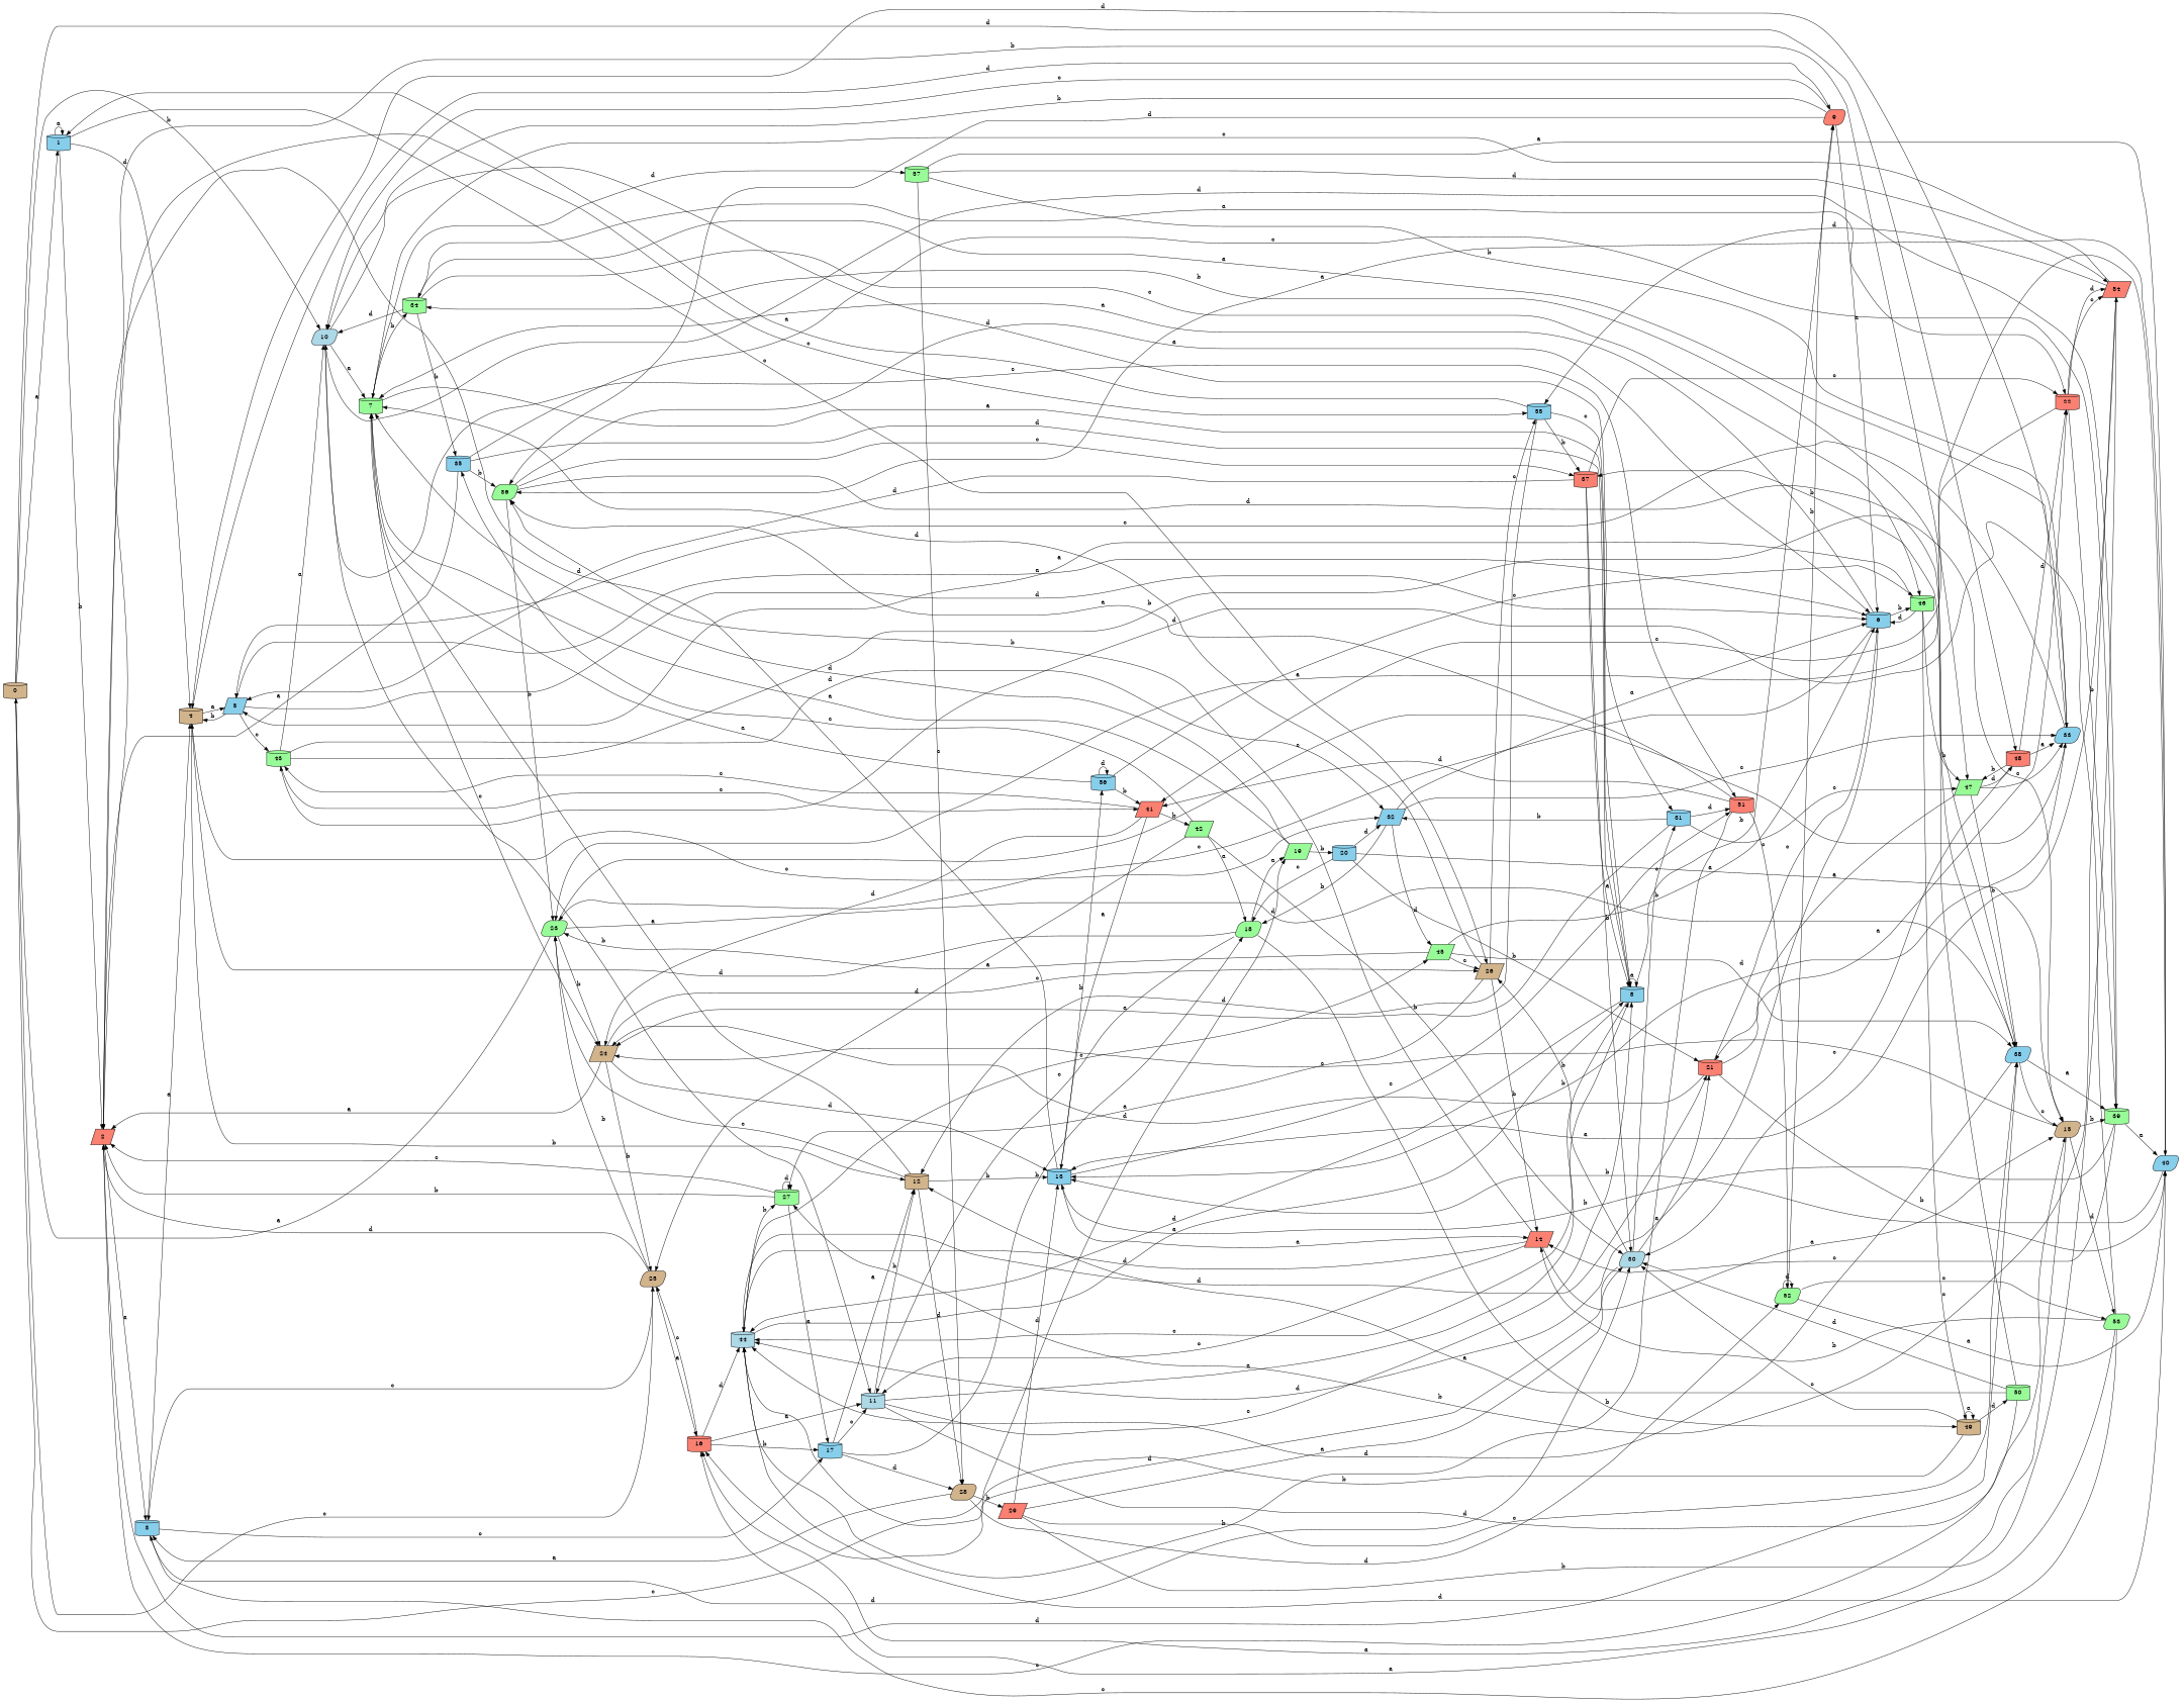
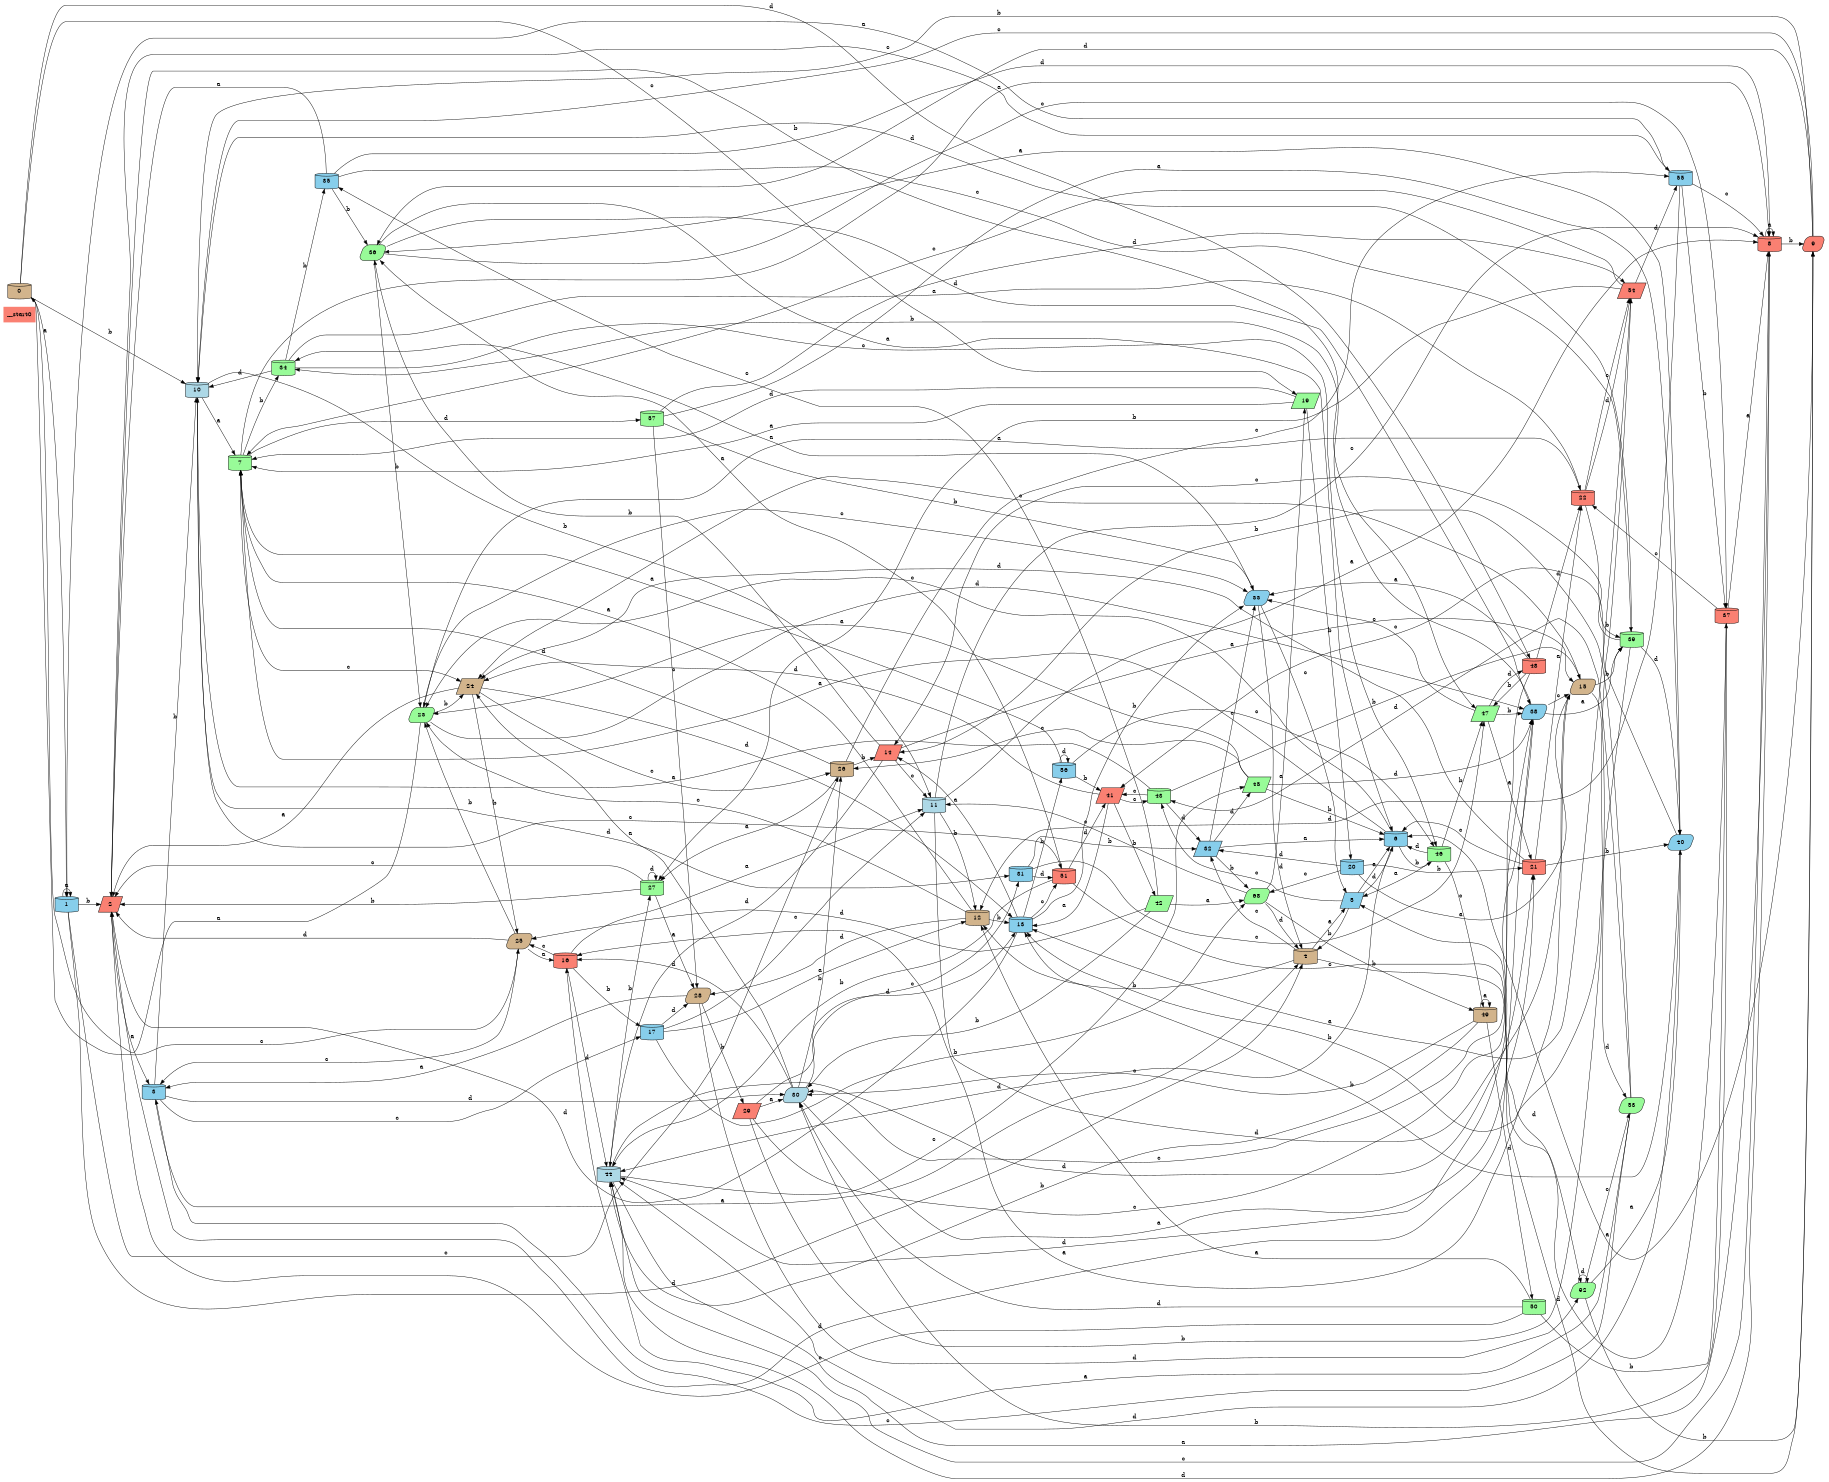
  digraph {
    rankdir=LR
    node [fillcolor=palegreen shape=cylinder style="rounded,filled" color=black]
+   __start0 [fillcolor=salmon shape=none style=filled color=""]
    n2 [fillcolor=tan label=0]
    n3 [fillcolor=skyblue label=1 style=filled]
-   n4 [fillcolor=lightblue label=10 shape=parallelogram]
+   n4 [fillcolor=lightblue label=10]
    n5 [fillcolor=tan label=25 shape=parallelogram]
    n6 [fillcolor=salmon label=48 style=filled]
    n7 [label=19 shape=parallelogram style=filled]
    n8 [fillcolor=salmon label=2 shape=parallelogram style=filled]
    n9 [fillcolor=tan label=4]
-   n10 [fillcolor=tan label=26 shape=parallelogram style=filled]
+   n10 [fillcolor=tan label=26 style=filled]
    n11 [label=7]
    n12 [fillcolor=lightblue label=11 style=filled]
    n13 [fillcolor=skyblue label=31]
    n14 [fillcolor=salmon label=51]
    n15 [fillcolor=skyblue label=3]
    n16 [label=23 shape=parallelogram]
    n17 [fillcolor=salmon label=16 style=filled]
    n18 [label=47 shape=parallelogram style=filled]
    n19 [fillcolor=lightblue label=30 shape=parallelogram]
    n20 [fillcolor=salmon label=22 style=filled]
    n21 [fillcolor=skyblue label=33 shape=parallelogram]
    n22 [fillcolor=skyblue label=38 shape=parallelogram]
    n23 [fillcolor=skyblue label=55]
    n24 [fillcolor=skyblue label=5 shape=parallelogram style=filled]
    n25 [fillcolor=salmon label=9 shape=parallelogram]
    n26 [fillcolor=tan label=12]
    n27 [fillcolor=skyblue label=32 shape=parallelogram style=filled]
    n28 [fillcolor=salmon label=14 shape=parallelogram style=filled]
    n29 [label=27]
    n30 [fillcolor=skyblue label=17 style=filled]
    n31 [fillcolor=lightblue label=44]
    n32 [label=34 style=filled]
    n33 [fillcolor=tan label=15 shape=parallelogram]
    n34 [label=39]
    n35 [fillcolor=salmon label=21]
-   n36 [fillcolor=skyblue label=8]
+   n36 [fillcolor=salmon label=8]
    n37 [fillcolor=salmon label=37]
    n38 [fillcolor=tan label=28 shape=parallelogram]
-   n39 [label=18 shape=parallelogram]
+   n39 [label=68 shape=parallelogram]
    n40 [fillcolor=skyblue label=6]
    n41 [label=43 style=filled]
    n42 [label=36 shape=parallelogram]
    n43 [fillcolor=skyblue label=13]
    n44 [label=45 shape=parallelogram style=filled]
    n45 [label=46]
    n46 [fillcolor=salmon label=41 shape=parallelogram style=filled]
    n47 [fillcolor=tan label=24 shape=parallelogram style=filled]
    n48 [label=57]
    n49 [fillcolor=tan label=49]
    n50 [fillcolor=skyblue label=35 style=filled]
    n51 [fillcolor=skyblue label=40 shape=parallelogram]
    n52 [fillcolor=salmon label=54 shape=parallelogram style=filled]
-   n53 [label=52 shape=parallelogram]
+   n53 [label=92 shape=parallelogram]
    n54 [label=53 shape=parallelogram]
    n55 [fillcolor=skyblue label=56 style=filled]
    n56 [fillcolor=salmon label=29 shape=parallelogram style=filled]
    n57 [fillcolor=skyblue label=20]
    n58 [label=50]
    n59 [label=42 shape=parallelogram style=filled]
    n2 -> n3 [label=a]
    n2 -> n4 [label=b]
    n2 -> n5 [label=c]
    n2 -> n6 [label=d]
    n2 -> n7 [label=c]
    n3 -> n3 [label=a]
    n3 -> n8 [label=b]
    n3 -> n9 [label=d]
    n3 -> n10 [label=c]
    n4 -> n11 [label=a]
    n4 -> n12 [label=b]
    n4 -> n13 [label=d]
    n4 -> n14 [label=c]
    n5 -> n8 [label=d]
    n5 -> n15 [label=c]
    n5 -> n16 [label=b]
    n5 -> n17 [label=a]
    n6 -> n18 [label=b]
    n6 -> n19 [label=c]
    n6 -> n20 [label=d]
    n6 -> n21 [label=a]
    n7 -> n11 [label=a]
    n7 -> n11 [label=d]
    n7 -> n57 [label=b]
    n8 -> n15 [label=a]
    n8 -> n18 [label=b]
    n8 -> n22 [label=d]
    n8 -> n23 [label=c]
    n9 -> n24 [label=a]
    n9 -> n25 [label=d]
    n9 -> n26 [label=b]
    n9 -> n27 [label=c]
    n10 -> n11 [label=d]
    n10 -> n23 [label=c]
    n10 -> n28 [label=b]
    n10 -> n29 [label=a]
    n11 -> n32 [label=b]
    n11 -> n36 [label=a]
    n11 -> n47 [label=c]
    n11 -> n48 [label=d]
    n12 -> n26 [label=b]
    n12 -> n33 [label=d]
    n12 -> n36 [label=a]
    n12 -> n36 [label=c]
    n13 -> n14 [label=d]
    n13 -> n18 [label=c]
    n13 -> n27 [label=b]
-   n13 -> n47 [label=a]
+   n19 -> n47 [label=a]
    n14 -> n31 [label=b]
    n14 -> n42 [label=a]
    n14 -> n46 [label=d]
    n14 -> n53 [label=c]
+   n15 -> n4 [label=b]
    n15 -> n9 [label=a]
    n15 -> n19 [label=d]
    n15 -> n30 [label=c]
    n16 -> n2 [label=a]
    n16 -> n21 [label=c]
    n16 -> n22 [label=d]
    n16 -> n47 [label=b]
    n17 -> n5 [label=c]
    n17 -> n12 [label=a]
    n17 -> n30 [label=b]
    n17 -> n31 [label=d]
    n18 -> n6 [label=d]
    n18 -> n21 [label=c]
    n18 -> n22 [label=b]
    n18 -> n35 [label=a]
    n19 -> n10 [label=b]
    n19 -> n13 [label=c]
    n19 -> n17 [label=d]
    n19 -> n35 [label=a]
    n20 -> n16 [label=a]
    n20 -> n34 [label=b]
    n20 -> n52 [label=c]
    n20 -> n52 [label=d]
    n21 -> n9 [label=d]
    n21 -> n24 [label=c]
    n21 -> n32 [label=a]
-   n21 -> n43 [label=b]
+   n43 -> n21 [label=b]
    n22 -> n31 [label=d]
    n22 -> n32 [label=b]
    n22 -> n33 [label=c]
    n22 -> n34 [label=a]
    n23 -> n3 [label=a]
    n23 -> n26 [label=d]
    n23 -> n36 [label=c]
    n23 -> n37 [label=b]
    n24 -> n9 [label=b]
    n24 -> n40 [label=a]
    n24 -> n40 [label=d]
    n24 -> n41 [label=c]
    n25 -> n4 [label=b]
    n25 -> n4 [label=c]
    n25 -> n40 [label=a]
    n25 -> n42 [label=d]
    n26 -> n11 [label=a]
    n26 -> n16 [label=c]
    n26 -> n38 [label=d]
    n26 -> n43 [label=b]
    n27 -> n21 [label=c]
    n27 -> n39 [label=b]
    n27 -> n40 [label=a]
    n27 -> n44 [label=d]
    n28 -> n12 [label=c]
    n28 -> n31 [label=d]
    n28 -> n33 [label=a]
    n28 -> n42 [label=b]
    n29 -> n8 [label=b]
    n29 -> n8 [label=c]
    n29 -> n29 [label=d]
-   n29 -> n30 [label=a]
+   n29 -> n38 [label=a]
    n30 -> n12 [label=c]
    n30 -> n26 [label=a]
    n30 -> n38 [label=d]
    n30 -> n39 [label=b]
    n31 -> n29 [label=b]
    n31 -> n35 [label=d]
    n31 -> n36 [label=a]
    n31 -> n44 [label=c]
    n32 -> n4 [label=d]
    n32 -> n20 [label=a]
    n32 -> n45 [label=c]
    n32 -> n50 [label=b]
    n33 -> n17 [label=a]
    n33 -> n34 [label=b]
    n33 -> n47 [label=c]
    n33 -> n54 [label=d]
    n34 -> n4 [label=d]
    n34 -> n28 [label=c]
    n34 -> n43 [label=b]
-   n34 -> n51 [label=a]
+   n34 -> n51 [label=d]
    n35 -> n20 [label=a]
    n35 -> n40 [label=c]
    n35 -> n47 [label=d]
    n35 -> n51 [label=b]
    n36 -> n25 [label=b]
    n36 -> n31 [label=c]
    n36 -> n31 [label=d]
    n36 -> n36 [label=a]
    n37 -> n19 [label=b]
    n37 -> n20 [label=c]
    n37 -> n24 [label=d]
    n37 -> n36 [label=a]
    n38 -> n15 [label=a]
    n38 -> n53 [label=d]
    n38 -> n56 [label=b]
    n39 -> n7 [label=a]
    n39 -> n9 [label=d]
    n39 -> n12 [label=c]
    n39 -> n49 [label=b]
    n40 -> n11 [label=a]
    n40 -> n16 [label=c]
    n40 -> n31 [label=d]
    n40 -> n45 [label=b]
    n41 -> n4 [label=a]
    n41 -> n27 [label=d]
    n41 -> n33 [label=b]
    n41 -> n46 [label=c]
    n42 -> n16 [label=b]
    n42 -> n22 [label=d]
    n42 -> n37 [label=c]
    n42 -> n40 [label=a]
    n43 -> n8 [label=d]
    n43 -> n14 [label=c]
    n43 -> n28 [label=a]
    n43 -> n55 [label=b]
    n44 -> n10 [label=c]
    n44 -> n16 [label=a]
    n44 -> n22 [label=d]
    n44 -> n40 [label=b]
    n45 -> n18 [label=b]
    n45 -> n24 [label=a]
    n45 -> n40 [label=d]
    n45 -> n49 [label=c]
    n46 -> n41 [label=c]
    n46 -> n43 [label=a]
    n46 -> n47 [label=d]
    n46 -> n59 [label=b]
    n47 -> n5 [label=b]
    n47 -> n8 [label=a]
    n47 -> n10 [label=c]
    n47 -> n43 [label=d]
    n48 -> n21 [label=b]
    n48 -> n38 [label=c]
    n48 -> n51 [label=a]
    n48 -> n52 [label=d]
    n49 -> n19 [label=c]
    n49 -> n31 [label=b]
    n49 -> n49 [label=a]
    n49 -> n58 [label=d]
    n50 -> n8 [label=a]
    n50 -> n34 [label=c]
    n50 -> n36 [label=d]
    n50 -> n42 [label=b]
    n51 -> n31 [label=d]
    n51 -> n42 [label=a]
    n51 -> n43 [label=b]
    n51 -> n46 [label=c]
    n52 -> n11 [label=c]
    n52 -> n23 [label=d]
    n52 -> n29 [label=b]
    n52 -> n43 [label=a]
    n53 -> n25 [label=b]
    n53 -> n51 [label=a]
    n53 -> n53 [label=d]
    n53 -> n54 [label=c]
    n54 -> n15 [label=c]
    n54 -> n17 [label=a]
    n54 -> n28 [label=b]
    n54 -> n41 [label=d]
    n55 -> n11 [label=a]
    n55 -> n45 [label=c]
    n55 -> n46 [label=b]
    n55 -> n55 [label=d]
    n56 -> n19 [label=a]
    n56 -> n22 [label=c]
    n56 -> n43 [label=d]
    n56 -> n52 [label=b]
    n57 -> n27 [label=d]
    n57 -> n33 [label=a]
    n57 -> n35 [label=b]
    n57 -> n39 [label=c]
    n58 -> n8 [label=c]
    n58 -> n19 [label=d]
    n58 -> n26 [label=a]
    n58 -> n37 [label=b]
    n59 -> n5 [label=d]
    n59 -> n19 [label=b]
    n59 -> n39 [label=a]
    n59 -> n50 [label=c]
  }
